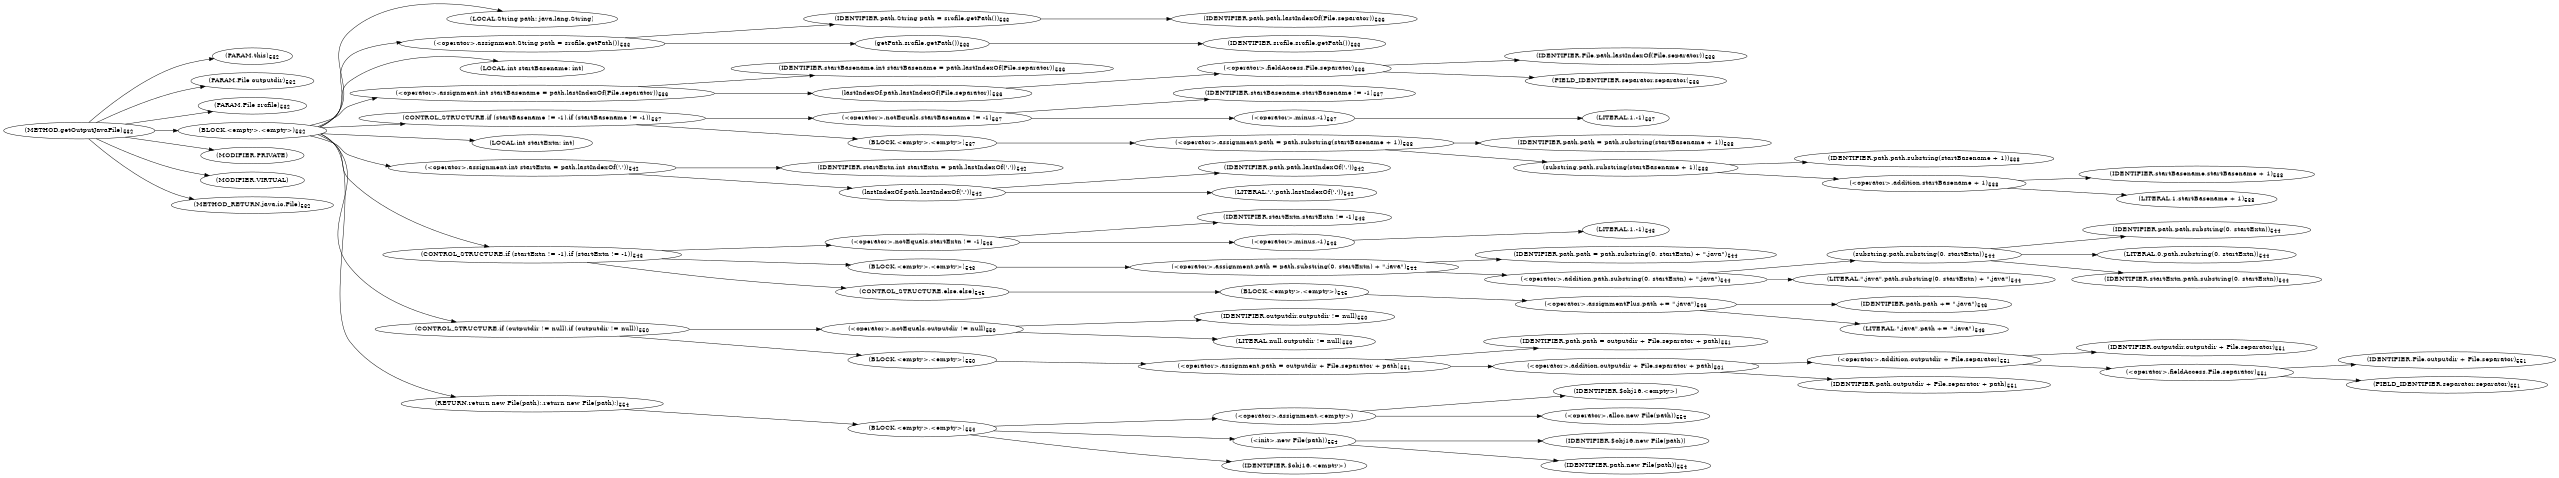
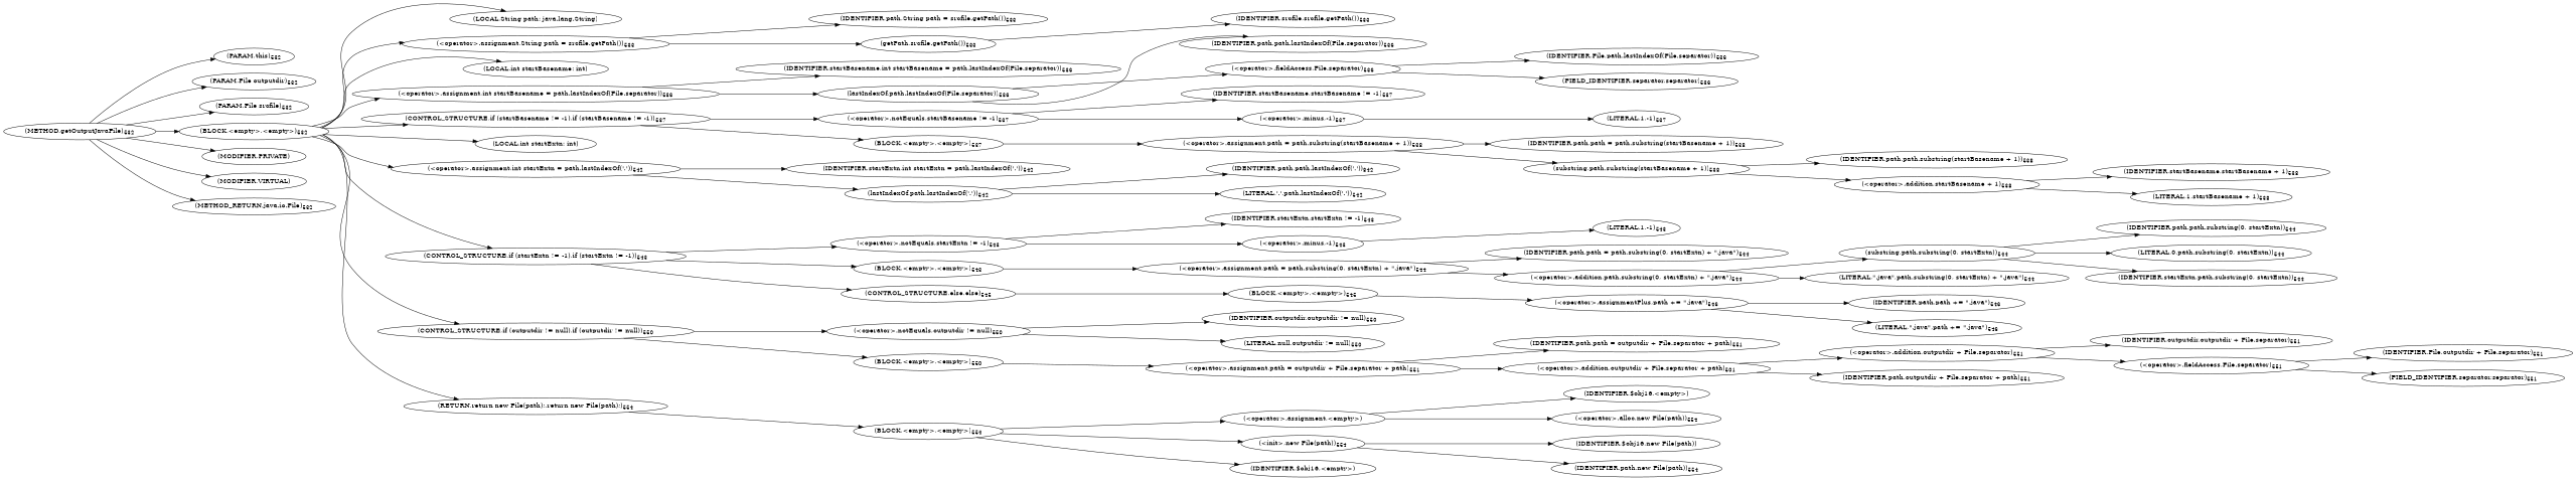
  digraph {
    rankdir=LR
    n1 [label=<(METHOD,getOutputJavaFile)<SUB>532</SUB>>]
    n2 [label=<(PARAM,this)<SUB>532</SUB>>]
    n3 [label=<(PARAM,File outputdir)<SUB>532</SUB>>]
    n4 [label=<(PARAM,File srcfile)<SUB>532</SUB>>]
    n5 [label=<(BLOCK,&lt;empty&gt;,&lt;empty&gt;)<SUB>532</SUB>>]
    n6 [label=<(MODIFIER,PRIVATE)>]
    n7 [label=<(MODIFIER,VIRTUAL)>]
    n8 [label=<(METHOD_RETURN,java.io.File)<SUB>532</SUB>>]
    n9 [label=<(LOCAL,String path: java.lang.String)>]
    n10 [label=<(&lt;operator&gt;.assignment,String path = srcfile.getPath())<SUB>533</SUB>>]
    n11 [label=<(LOCAL,int startBasename: int)>]
    n12 [label=<(&lt;operator&gt;.assignment,int startBasename = path.lastIndexOf(File.separator))<SUB>536</SUB>>]
    n13 [label=<(CONTROL_STRUCTURE,if (startBasename != -1),if (startBasename != -1))<SUB>537</SUB>>]
    n14 [label=<(LOCAL,int startExtn: int)>]
    n15 [label=<(&lt;operator&gt;.assignment,int startExtn = path.lastIndexOf('.'))<SUB>542</SUB>>]
    n16 [label=<(CONTROL_STRUCTURE,if (startExtn != -1),if (startExtn != -1))<SUB>543</SUB>>]
    n17 [label=<(CONTROL_STRUCTURE,if (outputdir != null),if (outputdir != null))<SUB>550</SUB>>]
    n18 [label=<(RETURN,return new File(path);,return new File(path);)<SUB>554</SUB>>]
    n19 [label=<(IDENTIFIER,path,String path = srcfile.getPath())<SUB>533</SUB>>]
    n20 [label=<(getPath,srcfile.getPath())<SUB>533</SUB>>]
    n21 [label=<(IDENTIFIER,startBasename,int startBasename = path.lastIndexOf(File.separator))<SUB>536</SUB>>]
    n22 [label=<(lastIndexOf,path.lastIndexOf(File.separator))<SUB>536</SUB>>]
    n23 [label=<(&lt;operator&gt;.notEquals,startBasename != -1)<SUB>537</SUB>>]
    n24 [label=<(BLOCK,&lt;empty&gt;,&lt;empty&gt;)<SUB>537</SUB>>]
    n25 [label=<(IDENTIFIER,startExtn,int startExtn = path.lastIndexOf('.'))<SUB>542</SUB>>]
    n26 [label=<(lastIndexOf,path.lastIndexOf('.'))<SUB>542</SUB>>]
    n27 [label=<(&lt;operator&gt;.notEquals,startExtn != -1)<SUB>543</SUB>>]
    n28 [label=<(BLOCK,&lt;empty&gt;,&lt;empty&gt;)<SUB>543</SUB>>]
    n29 [label=<(CONTROL_STRUCTURE,else,else)<SUB>545</SUB>>]
    n30 [label=<(&lt;operator&gt;.notEquals,outputdir != null)<SUB>550</SUB>>]
    n31 [label=<(BLOCK,&lt;empty&gt;,&lt;empty&gt;)<SUB>550</SUB>>]
    n32 [label=<(BLOCK,&lt;empty&gt;,&lt;empty&gt;)<SUB>554</SUB>>]
    n33 [label=<(IDENTIFIER,srcfile,srcfile.getPath())<SUB>533</SUB>>]
    n34 [label=<(IDENTIFIER,path,path.lastIndexOf(File.separator))<SUB>536</SUB>>]
    n35 [label=<(&lt;operator&gt;.fieldAccess,File.separator)<SUB>536</SUB>>]
    n36 [label=<(IDENTIFIER,File,path.lastIndexOf(File.separator))<SUB>536</SUB>>]
    n37 [label=<(FIELD_IDENTIFIER,separator,separator)<SUB>536</SUB>>]
    n38 [label=<(IDENTIFIER,startBasename,startBasename != -1)<SUB>537</SUB>>]
    n39 [label=<(&lt;operator&gt;.minus,-1)<SUB>537</SUB>>]
    n40 [label=<(&lt;operator&gt;.assignment,path = path.substring(startBasename + 1))<SUB>538</SUB>>]
    n41 [label=<(LITERAL,1,-1)<SUB>537</SUB>>]
    n42 [label=<(IDENTIFIER,path,path = path.substring(startBasename + 1))<SUB>538</SUB>>]
    n43 [label=<(substring,path.substring(startBasename + 1))<SUB>538</SUB>>]
    n44 [label=<(IDENTIFIER,path,path.substring(startBasename + 1))<SUB>538</SUB>>]
    n45 [label=<(&lt;operator&gt;.addition,startBasename + 1)<SUB>538</SUB>>]
    n46 [label=<(IDENTIFIER,startBasename,startBasename + 1)<SUB>538</SUB>>]
    n47 [label=<(LITERAL,1,startBasename + 1)<SUB>538</SUB>>]
    n48 [label=<(IDENTIFIER,path,path.lastIndexOf('.'))<SUB>842</SUB>>]
    n49 [label=<(LITERAL,'.',path.lastIndexOf('.'))<SUB>542</SUB>>]
    n50 [label=<(IDENTIFIER,startExtn,startExtn != -1)<SUB>543</SUB>>]
    n51 [label=<(&lt;operator&gt;.minus,-1)<SUB>543</SUB>>]
    n52 [label=<(&lt;operator&gt;.assignment,path = path.substring(0, startExtn) + &quot;.java&quot;)<SUB>544</SUB>>]
    n53 [label=<(BLOCK,&lt;empty&gt;,&lt;empty&gt;)<SUB>545</SUB>>]
    n54 [label=<(LITERAL,1,-1)<SUB>543</SUB>>]
    n55 [label=<(IDENTIFIER,path,path = path.substring(0, startExtn) + &quot;.java&quot;)<SUB>544</SUB>>]
    n56 [label=<(&lt;operator&gt;.addition,path.substring(0, startExtn) + &quot;.java&quot;)<SUB>544</SUB>>]
    n57 [label=<(substring,path.substring(0, startExtn))<SUB>544</SUB>>]
    n58 [label=<(LITERAL,&quot;.java&quot;,path.substring(0, startExtn) + &quot;.java&quot;)<SUB>544</SUB>>]
    n59 [label=<(IDENTIFIER,path,path.substring(0, startExtn))<SUB>544</SUB>>]
    n60 [label=<(LITERAL,0,path.substring(0, startExtn))<SUB>544</SUB>>]
    n61 [label=<(IDENTIFIER,startExtn,path.substring(0, startExtn))<SUB>544</SUB>>]
    n62 [label=<(&lt;operator&gt;.assignmentPlus,path += &quot;.java&quot;)<SUB>546</SUB>>]
    n63 [label=<(IDENTIFIER,path,path += &quot;.java&quot;)<SUB>546</SUB>>]
    n64 [label=<(LITERAL,&quot;.java&quot;,path += &quot;.java&quot;)<SUB>546</SUB>>]
    n65 [label=<(IDENTIFIER,outputdir,outputdir != null)<SUB>550</SUB>>]
    n66 [label=<(LITERAL,null,outputdir != null)<SUB>550</SUB>>]
    n67 [label=<(&lt;operator&gt;.assignment,path = outputdir + File.separator + path)<SUB>551</SUB>>]
    n68 [label=<(IDENTIFIER,path,path = outputdir + File.separator + path)<SUB>551</SUB>>]
    n69 [label=<(&lt;operator&gt;.addition,outputdir + File.separator + path)<SUB>501</SUB>>]
    n70 [label=<(&lt;operator&gt;.addition,outputdir + File.separator)<SUB>551</SUB>>]
    n71 [label=<(IDENTIFIER,path,outputdir + File.separator + path)<SUB>551</SUB>>]
    n72 [label=<(IDENTIFIER,outputdir,outputdir + File.separator)<SUB>551</SUB>>]
    n73 [label=<(&lt;operator&gt;.fieldAccess,File.separator)<SUB>551</SUB>>]
    n74 [label=<(IDENTIFIER,File,outputdir + File.separator)<SUB>551</SUB>>]
    n75 [label=<(FIELD_IDENTIFIER,separator,separator)<SUB>551</SUB>>]
    n76 [label=<(&lt;operator&gt;.assignment,&lt;empty&gt;)>]
    n77 [label=<(&lt;init&gt;,new File(path))<SUB>554</SUB>>]
    n78 [label=<(IDENTIFIER,$obj16,&lt;empty&gt;)>]
    n79 [label=<(IDENTIFIER,$obj16,&lt;empty&gt;)>]
    n80 [label=<(&lt;operator&gt;.alloc,new File(path))<SUB>554</SUB>>]
    n81 [label=<(IDENTIFIER,$obj16,new File(path))>]
    n82 [label=<(IDENTIFIER,path,new File(path))<SUB>554</SUB>>]
    n1 -> n2
    n1 -> n3
    n1 -> n4
    n1 -> n5
    n1 -> n6
    n1 -> n7
    n1 -> n8
    n5 -> n9
    n5 -> n10
    n5 -> n11
    n5 -> n12
    n5 -> n13
    n5 -> n14
    n5 -> n15
    n5 -> n16
    n5 -> n17
    n5 -> n18
    n10 -> n19
    n10 -> n20
    n12 -> n21
    n12 -> n22
    n13 -> n23
    n13 -> n24
    n15 -> n25
    n15 -> n26
    n16 -> n27
    n16 -> n28
    n16 -> n29
    n17 -> n30
    n17 -> n31
    n18 -> n32
    n20 -> n33
-   n19 -> n34
+   n22 -> n34
    n22 -> n35
    n23 -> n38
    n23 -> n39
    n24 -> n40
    n26 -> n48
    n26 -> n49
    n27 -> n50
    n27 -> n51
    n28 -> n52
    n29 -> n53
    n30 -> n65
    n30 -> n66
    n31 -> n67
    n32 -> n76
    n32 -> n77
    n32 -> n78
    n35 -> n36
    n35 -> n37
    n39 -> n41
    n40 -> n42
    n40 -> n43
    n43 -> n44
    n43 -> n45
    n45 -> n46
    n45 -> n47
    n51 -> n54
    n52 -> n55
    n52 -> n56
    n53 -> n62
    n56 -> n57
    n56 -> n58
    n57 -> n59
    n57 -> n60
    n57 -> n61
    n62 -> n63
    n62 -> n64
    n67 -> n68
    n67 -> n69
    n69 -> n70
    n69 -> n71
    n70 -> n72
    n70 -> n73
    n73 -> n74
    n73 -> n75
    n76 -> n79
    n76 -> n80
    n77 -> n81
    n77 -> n82
  }
